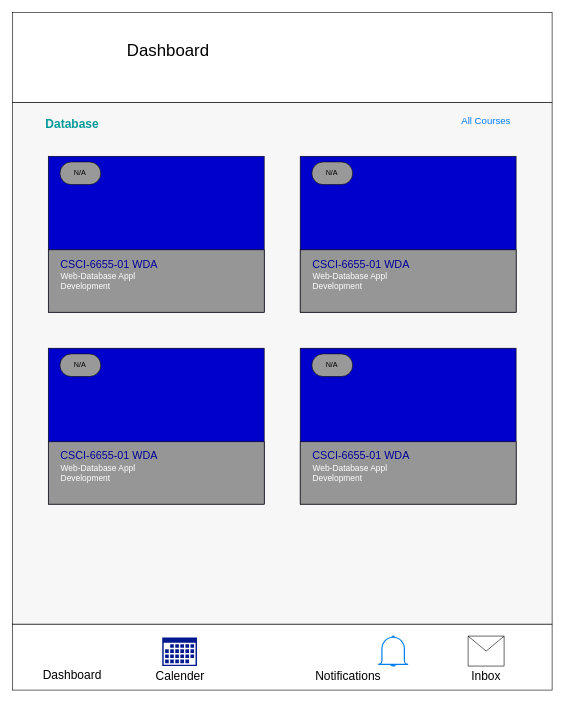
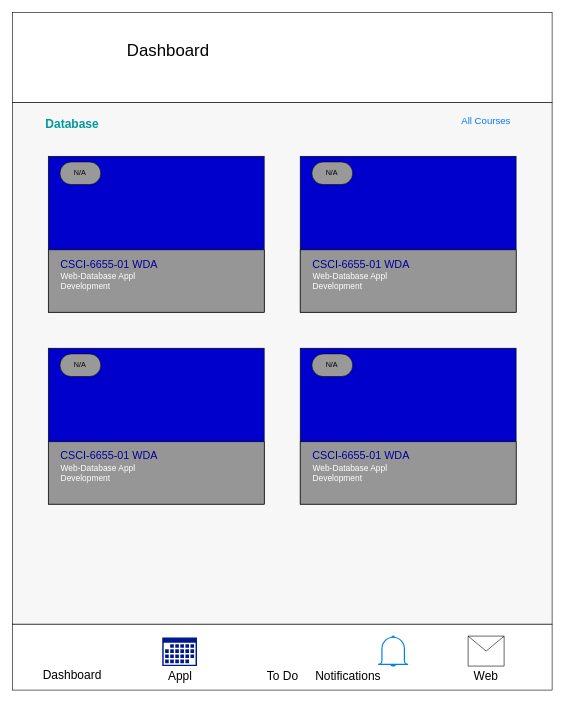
  <mxCell id="0" />
  <mxCell id="1" parent="0" />
  <mxCell id="2" value="" style="rounded=0;whiteSpace=wrap;html=1;" vertex="1" parent="1"><mxGeometry y="1040" width="900" height="110" as="geometry" x="20" /></mxCell>
  <mxCell id="3" value="" style="rounded=0;whiteSpace=wrap;html=1;fillColor=#F7F7F7;" vertex="1" parent="1"><mxGeometry y="170" width="900" height="870" as="geometry" x="20" /></mxCell>
  <mxCell id="4" value="" style="rounded=1;whiteSpace=wrap;html=1;arcSize=0;" vertex="1" parent="1"><mxGeometry width="900" height="150" as="geometry" x="20" y="20" /></mxCell>
  <mxCell id="5" value="" style="shape=image;html=1;verticalAlign=top;verticalLabelPosition=bottom;labelBackgroundColor=#ffffff;imageAspect=0;aspect=fixed;image=https://cdn4.iconfinder.com/data/icons/free-ui-set/200/line_3-24-128.png" vertex="1" parent="1"><mxGeometry x="50" width="128" height="128" as="geometry" y="20" /></mxCell>
  <mxCell id="6" value="&lt;font style=&quot;font-size: 28px;&quot;&gt;Dashboard&lt;/font&gt;" style="text;html=1;align=center;verticalAlign=middle;whiteSpace=wrap;rounded=0;" vertex="1" parent="1"><mxGeometry x="200" y="53.5" width="160" height="61" as="geometry" /></mxCell>
  <mxCell id="7" value="" style="shape=image;html=1;verticalAlign=top;verticalLabelPosition=bottom;labelBackgroundColor=#ffffff;imageAspect=0;aspect=fixed;image=https://cdn4.iconfinder.com/data/icons/essential-part-2/32/149-Menu-128.png" vertex="1" parent="1"><mxGeometry x="770" y="34" width="100" height="100" as="geometry" /></mxCell>
  <mxCell id="8" value="&lt;font color=&quot;#009999&quot;&gt;&lt;b&gt;&lt;font style=&quot;font-size: 20px;&quot;&gt;Database&lt;/font&gt;&lt;/b&gt;&lt;/font&gt;" style="text;html=1;align=center;verticalAlign=middle;whiteSpace=wrap;rounded=0;" vertex="1" parent="1"><mxGeometry y="190" width="200" height="30" as="geometry" x="20" /></mxCell>
  <mxCell id="9" value="&lt;font color=&quot;#007bff&quot; style=&quot;font-size: 16px;&quot;&gt;All Courses&lt;/font&gt;" style="text;html=1;align=center;verticalAlign=middle;whiteSpace=wrap;rounded=0;" vertex="1" parent="1"><mxGeometry x="750" y="185" width="120" height="30" as="geometry" /></mxCell>
  <mxCell id="10" value="" style="group" vertex="1" connectable="0" parent="1"><mxGeometry x="500" y="260" width="360" height="260" as="geometry" /></mxCell>
  <mxCell id="11" value="" style="rounded=0;whiteSpace=wrap;html=1;fillColor=#0000CC;" vertex="1" parent="10"><mxGeometry width="360" height="260" as="geometry" /></mxCell>
  <mxCell id="12" value="" style="rounded=0;whiteSpace=wrap;html=1;strokeColor=default;fillColor=#969696;" vertex="1" parent="10"><mxGeometry y="156" width="360" height="104" as="geometry" /></mxCell>
  <mxCell id="13" value="&lt;font style=&quot;font-size: 14px;&quot; color=&quot;#ffffff&quot;&gt;Web-Database Appl Development&lt;/font&gt;" style="text;html=1;align=left;verticalAlign=middle;whiteSpace=wrap;rounded=0;" vertex="1" parent="10"><mxGeometry x="19.46" y="193.814" width="140" height="28.361" as="geometry" /></mxCell>
  <mxCell id="14" value="&lt;font color=&quot;#000099&quot; style=&quot;font-size: 18px;&quot;&gt;CSCI-6655-01 WDA&lt;/font&gt;" style="text;html=1;align=center;verticalAlign=middle;whiteSpace=wrap;rounded=0;" vertex="1" parent="10"><mxGeometry x="19.46" y="165.454" width="164.59" height="28.361" as="geometry" /></mxCell>
  <mxCell id="15" value="" style="group" vertex="1" connectable="0" parent="10"><mxGeometry x="19.459" y="9.455" width="68.108" height="37.818" as="geometry" /></mxCell>
  <mxCell id="16" value="" style="rounded=1;whiteSpace=wrap;html=1;arcSize=50;strokeColor=default;fillColor=#999999;" vertex="1" parent="15"><mxGeometry width="68.108" height="37.818" as="geometry" /></mxCell>
  <mxCell id="17" value="N/A" style="text;html=1;align=center;verticalAlign=middle;whiteSpace=wrap;rounded=0;" vertex="1" parent="15"><mxGeometry x="4.865" y="4.727" width="58.378" height="28.364" as="geometry" /></mxCell>
  <mxCell id="18" value="" style="group" vertex="1" connectable="0" parent="1"><mxGeometry x="80" y="260" width="360" height="260" as="geometry" /></mxCell>
  <mxCell id="19" value="" style="rounded=0;whiteSpace=wrap;html=1;fillColor=#0000CC;" vertex="1" parent="18"><mxGeometry width="360" height="260" as="geometry" /></mxCell>
  <mxCell id="20" value="" style="rounded=0;whiteSpace=wrap;html=1;strokeColor=default;fillColor=#969696;" vertex="1" parent="18"><mxGeometry y="156" width="360" height="104" as="geometry" /></mxCell>
  <mxCell id="21" value="&lt;font style=&quot;font-size: 14px;&quot; color=&quot;#ffffff&quot;&gt;Web-Database Appl Development&lt;/font&gt;" style="text;html=1;align=left;verticalAlign=middle;whiteSpace=wrap;rounded=0;" vertex="1" parent="18"><mxGeometry x="19.46" y="193.814" width="140" height="28.361" as="geometry" /></mxCell>
  <mxCell id="22" value="&lt;font color=&quot;#000099&quot; style=&quot;font-size: 18px;&quot;&gt;CSCI-6655-01 WDA&lt;/font&gt;" style="text;html=1;align=center;verticalAlign=middle;whiteSpace=wrap;rounded=0;" vertex="1" parent="18"><mxGeometry x="19.46" y="165.454" width="164.59" height="28.361" as="geometry" /></mxCell>
  <mxCell id="23" value="" style="group" vertex="1" connectable="0" parent="18"><mxGeometry x="19.459" y="9.455" width="68.108" height="37.818" as="geometry" /></mxCell>
  <mxCell id="24" value="" style="rounded=1;whiteSpace=wrap;html=1;arcSize=50;strokeColor=default;fillColor=#999999;" vertex="1" parent="23"><mxGeometry width="68.108" height="37.818" as="geometry" /></mxCell>
  <mxCell id="25" value="N/A" style="text;html=1;align=center;verticalAlign=middle;whiteSpace=wrap;rounded=0;" vertex="1" parent="23"><mxGeometry x="4.865" y="4.727" width="58.378" height="28.364" as="geometry" /></mxCell>
  <mxCell id="26" value="" style="group" vertex="1" connectable="0" parent="1"><mxGeometry x="80" y="580" width="360" height="260" as="geometry" /></mxCell>
  <mxCell id="27" value="" style="rounded=0;whiteSpace=wrap;html=1;fillColor=#0000CC;" vertex="1" parent="26"><mxGeometry width="360" height="260" as="geometry" /></mxCell>
  <mxCell id="28" value="" style="rounded=0;whiteSpace=wrap;html=1;strokeColor=default;fillColor=#969696;" vertex="1" parent="26"><mxGeometry y="156" width="360" height="104" as="geometry" /></mxCell>
  <mxCell id="29" value="&lt;font style=&quot;font-size: 14px;&quot; color=&quot;#ffffff&quot;&gt;Web-Database Appl Development&lt;/font&gt;" style="text;html=1;align=left;verticalAlign=middle;whiteSpace=wrap;rounded=0;" vertex="1" parent="26"><mxGeometry x="19.46" y="193.814" width="140" height="28.361" as="geometry" /></mxCell>
  <mxCell id="30" value="&lt;font color=&quot;#000099&quot; style=&quot;font-size: 18px;&quot;&gt;CSCI-6655-01 WDA&lt;/font&gt;" style="text;html=1;align=center;verticalAlign=middle;whiteSpace=wrap;rounded=0;" vertex="1" parent="26"><mxGeometry x="19.46" y="165.454" width="164.59" height="28.361" as="geometry" /></mxCell>
  <mxCell id="31" value="" style="group" vertex="1" connectable="0" parent="26"><mxGeometry x="19.459" y="9.455" width="68.108" height="37.818" as="geometry" /></mxCell>
  <mxCell id="32" value="" style="rounded=1;whiteSpace=wrap;html=1;arcSize=50;strokeColor=default;fillColor=#999999;" vertex="1" parent="31"><mxGeometry width="68.108" height="37.818" as="geometry" /></mxCell>
  <mxCell id="33" value="N/A" style="text;html=1;align=center;verticalAlign=middle;whiteSpace=wrap;rounded=0;" vertex="1" parent="31"><mxGeometry x="4.865" y="4.727" width="58.378" height="28.364" as="geometry" /></mxCell>
  <mxCell id="34" value="" style="group" vertex="1" connectable="0" parent="1"><mxGeometry x="500" y="580" width="360" height="260" as="geometry" /></mxCell>
  <mxCell id="35" value="" style="rounded=0;whiteSpace=wrap;html=1;fillColor=#0000CC;" vertex="1" parent="34"><mxGeometry width="360" height="260" as="geometry" /></mxCell>
  <mxCell id="36" value="" style="rounded=0;whiteSpace=wrap;html=1;strokeColor=default;fillColor=#969696;" vertex="1" parent="34"><mxGeometry y="156" width="360" height="104" as="geometry" /></mxCell>
  <mxCell id="37" value="&lt;font style=&quot;font-size: 14px;&quot; color=&quot;#ffffff&quot;&gt;Web-Database Appl Development&lt;/font&gt;" style="text;html=1;align=left;verticalAlign=middle;whiteSpace=wrap;rounded=0;" vertex="1" parent="34"><mxGeometry x="19.46" y="193.814" width="140" height="28.361" as="geometry" /></mxCell>
  <mxCell id="38" value="&lt;font color=&quot;#000099&quot; style=&quot;font-size: 18px;&quot;&gt;CSCI-6655-01 WDA&lt;/font&gt;" style="text;html=1;align=center;verticalAlign=middle;whiteSpace=wrap;rounded=0;" vertex="1" parent="34"><mxGeometry x="19.46" y="165.454" width="164.59" height="28.361" as="geometry" /></mxCell>
  <mxCell id="39" value="" style="group" vertex="1" connectable="0" parent="34"><mxGeometry x="19.459" y="9.455" width="68.108" height="37.818" as="geometry" /></mxCell>
  <mxCell id="40" value="" style="rounded=1;whiteSpace=wrap;html=1;arcSize=50;strokeColor=default;fillColor=#999999;" vertex="1" parent="39"><mxGeometry width="68.108" height="37.818" as="geometry" /></mxCell>
  <mxCell id="41" value="N/A" style="text;html=1;align=center;verticalAlign=middle;whiteSpace=wrap;rounded=0;" vertex="1" parent="39"><mxGeometry x="4.865" y="4.727" width="58.378" height="28.364" as="geometry" /></mxCell>
  <mxCell id="42" value="" style="shape=image;html=1;verticalAlign=top;verticalLabelPosition=bottom;labelBackgroundColor=#ffffff;imageAspect=0;aspect=fixed;image=https://cdn4.iconfinder.com/data/icons/48-bubbles/48/48.Dashboard-128.png" vertex="1" parent="1"><mxGeometry x="80" y="1047.5" width="80" height="80" as="geometry" /></mxCell>
  <mxCell id="43" value="" style="sketch=0;aspect=fixed;pointerEvents=1;shadow=0;dashed=0;html=1;strokeColor=none;labelPosition=center;verticalLabelPosition=bottom;verticalAlign=top;align=center;fillColor=#00188D;shape=mxgraph.mscae.enterprise.calendar" vertex="1" parent="1"><mxGeometry x="270" y="1062.5" width="57.92" height="47.5" as="geometry" /></mxCell>
  <mxCell id="44" value="" style="shape=image;html=1;verticalAlign=top;verticalLabelPosition=bottom;labelBackgroundColor=#ffffff;imageAspect=0;aspect=fixed;image=https://cdn4.iconfinder.com/data/icons/flat-business-3/512/Flat_business-40-128.png" vertex="1" parent="1"><mxGeometry x="444" y="1057" width="53" height="53" as="geometry" /></mxCell>
  <mxCell id="45" value="" style="html=1;verticalLabelPosition=bottom;align=center;labelBackgroundColor=#ffffff;verticalAlign=top;strokeWidth=2;strokeColor=#0080F0;shadow=0;dashed=0;shape=mxgraph.ios7.icons.bell;" vertex="1" parent="1"><mxGeometry x="630" y="1060" width="50" height="50" as="geometry" /></mxCell>
  <mxCell id="46" value="" style="shape=message;html=1;html=1;outlineConnect=0;labelPosition=center;verticalLabelPosition=bottom;align=center;verticalAlign=top;" vertex="1" parent="1"><mxGeometry x="780" y="1060" width="60" height="50" as="geometry" /></mxCell>
  <mxCell id="47" value="&lt;div style=&quot;font-size: 18px;&quot;&gt;&lt;font style=&quot;font-size: 20px;&quot;&gt;Dashboard&lt;/font&gt;&lt;/div&gt;" style="text;html=1;align=center;verticalAlign=middle;whiteSpace=wrap;rounded=0;" vertex="1" parent="1"><mxGeometry x="45" y="1090" width="150" height="70" as="geometry" /></mxCell>
- <mxCell id="48" value="&lt;font style=&quot;font-size: 20px;&quot;&gt;Calender&lt;/font&gt;" style="text;html=1;align=center;verticalAlign=middle;whiteSpace=wrap;rounded=0;" vertex="1" parent="1"><mxGeometry x="270" y="1110" width="60" height="30" as="geometry" /></mxCell>
+ <mxCell id="48" value="&lt;font style=&quot;font-size: 20px;&quot;&gt;Appl&lt;/font&gt;" style="text;html=1;align=center;verticalAlign=middle;whiteSpace=wrap;rounded=0;" vertex="1" parent="1"><mxGeometry x="270" y="1110" width="60" height="30" as="geometry" /></mxCell>
+ <mxCell id="49" value="&lt;font style=&quot;font-size: 20px;&quot;&gt;To Do&lt;br&gt;&lt;/font&gt;" style="text;html=1;align=center;verticalAlign=middle;whiteSpace=wrap;rounded=0;" vertex="1" parent="1"><mxGeometry x="440.5" y="1110" width="60" height="30" as="geometry" /></mxCell>
  <mxCell id="50" value="&lt;font style=&quot;font-size: 20px;&quot;&gt;Notifications&lt;/font&gt;" style="text;html=1;align=center;verticalAlign=middle;whiteSpace=wrap;rounded=0;" vertex="1" parent="1"><mxGeometry x="550" y="1110" width="60" height="30" as="geometry" /></mxCell>
- <mxCell id="51" value="&lt;font style=&quot;font-size: 20px;&quot;&gt;Inbox&lt;/font&gt;" style="text;html=1;align=center;verticalAlign=middle;whiteSpace=wrap;rounded=0;" vertex="1" parent="1"><mxGeometry x="780" y="1110" width="60" height="30" as="geometry" /></mxCell>
+ <mxCell id="51" value="&lt;font style=&quot;font-size: 20px;&quot;&gt;Web&lt;/font&gt;" style="text;html=1;align=center;verticalAlign=middle;whiteSpace=wrap;rounded=0;" vertex="1" parent="1"><mxGeometry x="780" y="1110" width="60" height="30" as="geometry" /></mxCell>
